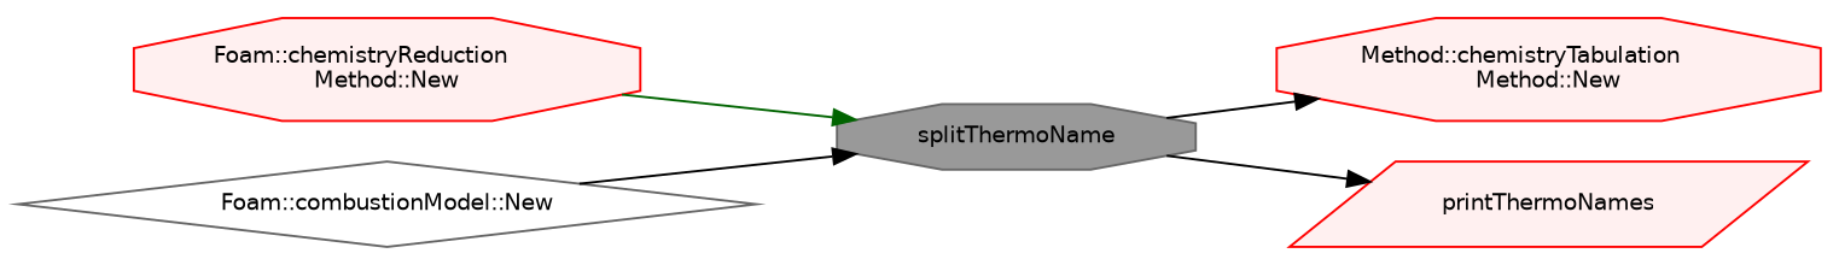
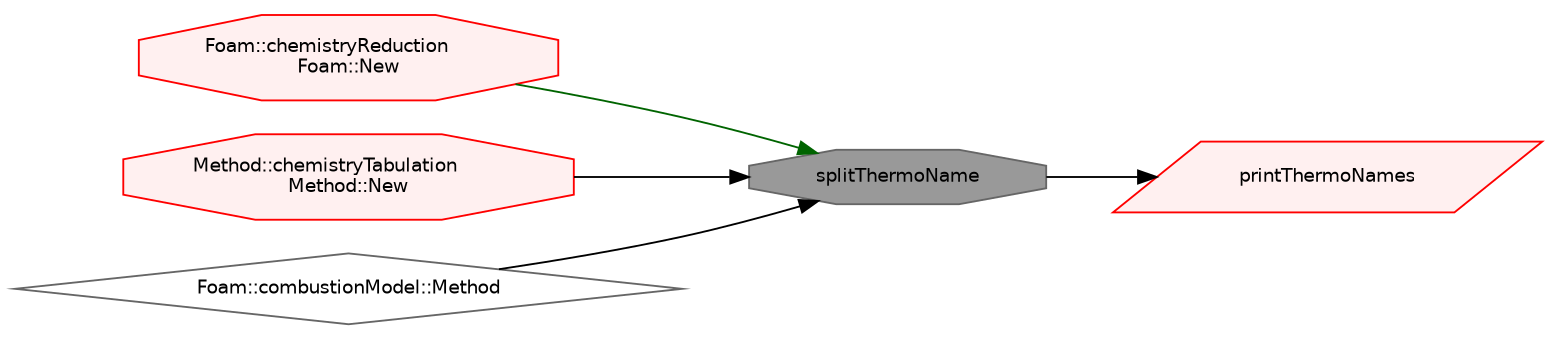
  digraph {
    rankdir=RL
    node [color=red fillcolor="#FFF0F0" fontname=Helvetica fontsize=10 shape=octagon style=filled]
    edge [color=black dir=back fontname=Helvetica fontsize=10 labelfontname=Helvetica labelfontsize=10 style=solid]
    n1 [color=gray40 fillcolor=grey60 fontcolor=black height=0.2 label=splitThermoName width=0.4]
-   n2 [height=0.2 label="Foam::chemistryReduction\lMethod::New" width=0.4]
+   n2 [height=0.2 label="Foam::chemistryReduction\lFoam::New" width=0.4]
    n3 [height=0.2 label="Method::chemistryTabulation\lMethod::New" width=0.4]
-   n4 [color=grey40 fillcolor=white height=0.2 label="Foam::combustionModel::New" shape=diamond width=0.4]
+   n4 [color=grey40 fillcolor=white height=0.2 label="Foam::combustionModel::Method" shape=diamond width=0.4]
    n5 [height=0.2 label=printThermoNames shape=parallelogram width=0.4]
    n1 -> n2 [color=darkgreen]
-   n3 -> n1
+   n1 -> n3
    n1 -> n4
    n5 -> n1
  }
